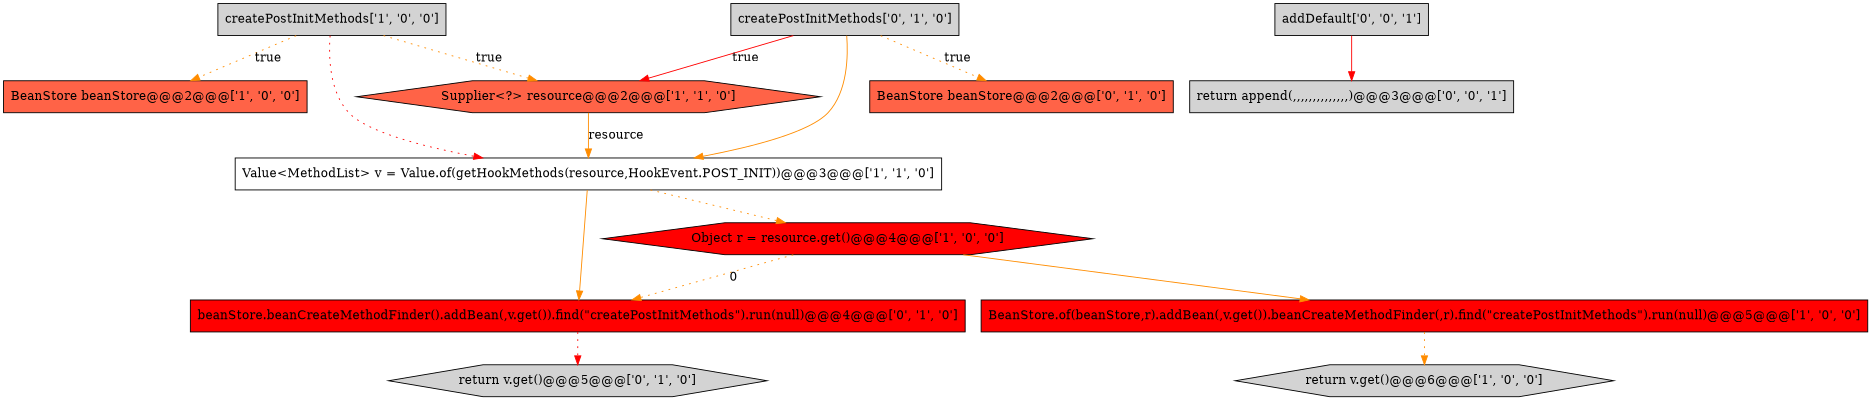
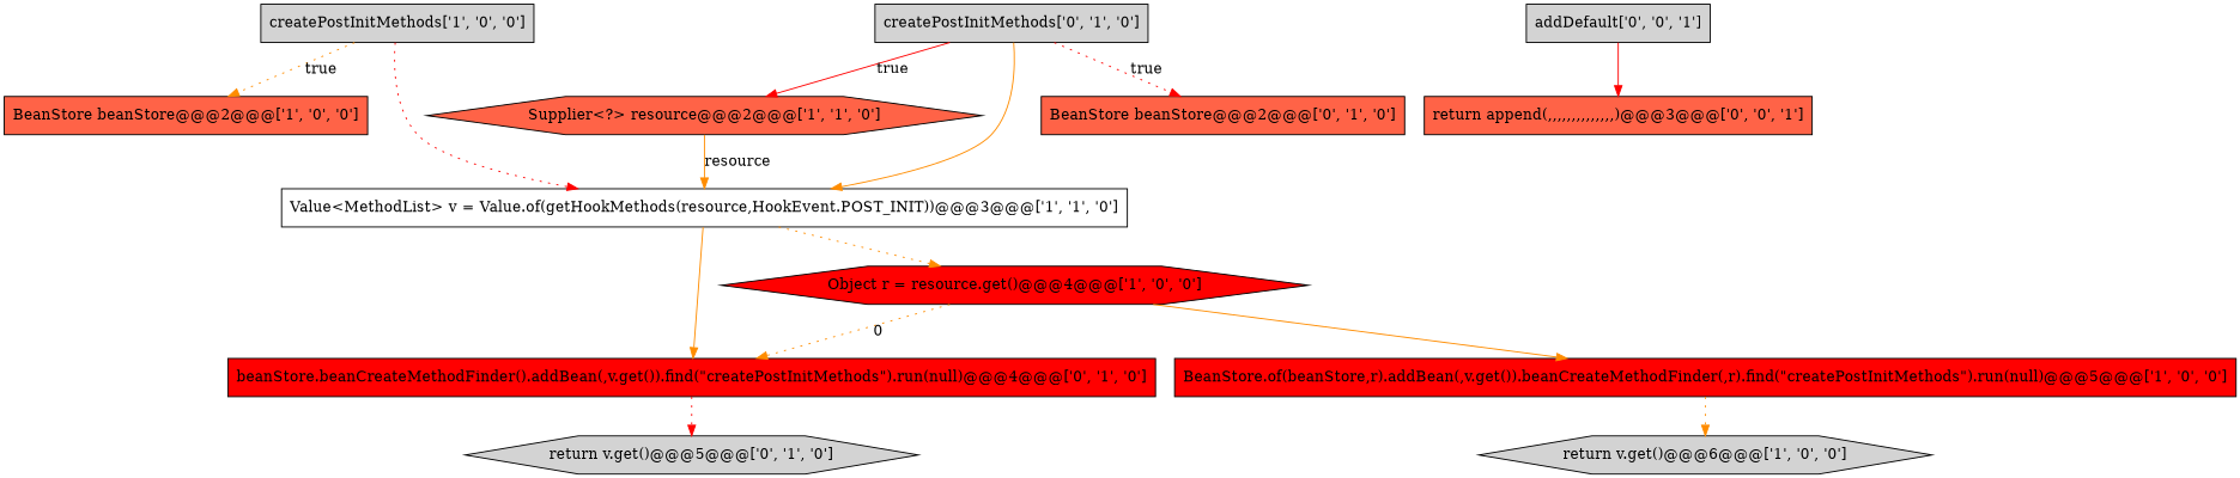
  digraph {
    node [fillcolor=lightgray shape=box style=filled]
    edge [color=darkorange style=dotted]
    n1 [fillcolor=tomato label="Supplier<?> resource@@@2@@@['1', '1', '0']" shape=hexagon]
    n2 [fillcolor=white label="Value<MethodList> v = Value.of(getHookMethods(resource,HookEvent.POST_INIT))@@@3@@@['1', '1', '0']"]
    n3 [fillcolor=red label="Object r = resource.get()@@@4@@@['1', '0', '0']" shape=hexagon]
    n4 [fillcolor=red label="beanStore.beanCreateMethodFinder().addBean(,v.get()).find(\"createPostInitMethods\").run(null)@@@4@@@['0', '1', '0']"]
    n5 [fillcolor=red label="BeanStore.of(beanStore,r).addBean(,v.get()).beanCreateMethodFinder(,r).find(\"createPostInitMethods\").run(null)@@@5@@@['1', '0', '0']"]
    n6 [label="return v.get()@@@6@@@['1', '0', '0']" shape=hexagon]
    n7 [fillcolor=tomato label="BeanStore beanStore@@@2@@@['0', '1', '0']"]
    n8 [label="return v.get()@@@5@@@['0', '1', '0']" shape=hexagon]
-   n9 [label="return append(,,,,,,,,,,,,,,)@@@3@@@['0', '0', '1']"]
+   n9 [fillcolor=tomato label="return append(,,,,,,,,,,,,,,)@@@3@@@['0', '0', '1']"]
    n10 [label="createPostInitMethods['1', '0', '0']"]
    n11 [fillcolor=tomato label="BeanStore beanStore@@@2@@@['1', '0', '0']"]
    n12 [label="addDefault['0', '0', '1']"]
    n13 [label="createPostInitMethods['0', '1', '0']"]
    n1 -> n2 [label=resource style=solid]
    n2 -> n3
    n2 -> n4 [style=solid]
    n3 -> n4 [label=0]
    n3 -> n5 [style=solid]
    n4 -> n8 [color=red]
    n5 -> n6
-   n10 -> n1 [label=true]
    n10 -> n2 [color=red]
    n10 -> n11 [label=true]
    n12 -> n9 [color=red style=solid]
    n13 -> n1 [color=red label=true style=solid]
    n13 -> n2 [style=solid]
-   n13 -> n7 [label=true]
+   n13 -> n7 [color=red label=true]
  }
